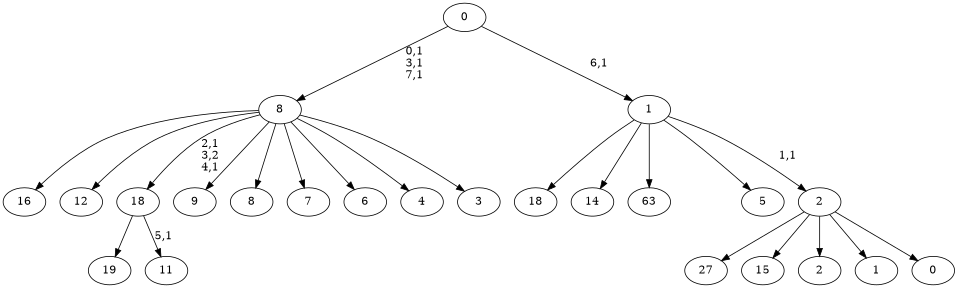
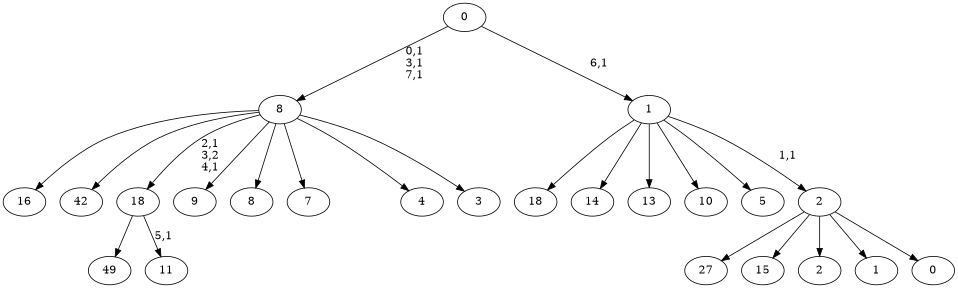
  digraph {
-   n1 [label=19]
+   n1 [label=49]
    n2 [label=18]
    n3 [label=27]
    n4 [label=16]
    n5 [label=15]
    n6 [label=14]
-   n7 [label=63]
-   n8 [label=12]
+   n7 [label=13]
+   n8 [label=42]
    n9 [label=11]
    18
+   n11 [label=10]
    n12 [label=9]
    n13 [label=8]
    n14 [label=7]
-   n15 [label=6]
    n16 [label=5]
    n17 [label=4]
    n18 [label=3]
    8
    n20 [label=2]
    n21 [label=1]
    n22 [label=0]
    2
    1
    0
    18 -> n1
    18 -> n9 [label="5,1"]
    8 -> n4
    8 -> n8
    8 -> 18 [label="2,1\n3,2\n4,1"]
    8 -> n12
    8 -> n13
    8 -> n14
-   8 -> n15
    8 -> n17
    8 -> n18
    2 -> n3
    2 -> n5
    2 -> n20
    2 -> n21
    2 -> n22
    1 -> n2
    1 -> n6
    1 -> n7
+   1 -> n11
    1 -> n16
    1 -> 2 [label="1,1"]
    0 -> 8 [label="0,1\n3,1\n7,1"]
    0 -> 1 [label="6,1"]
  }
